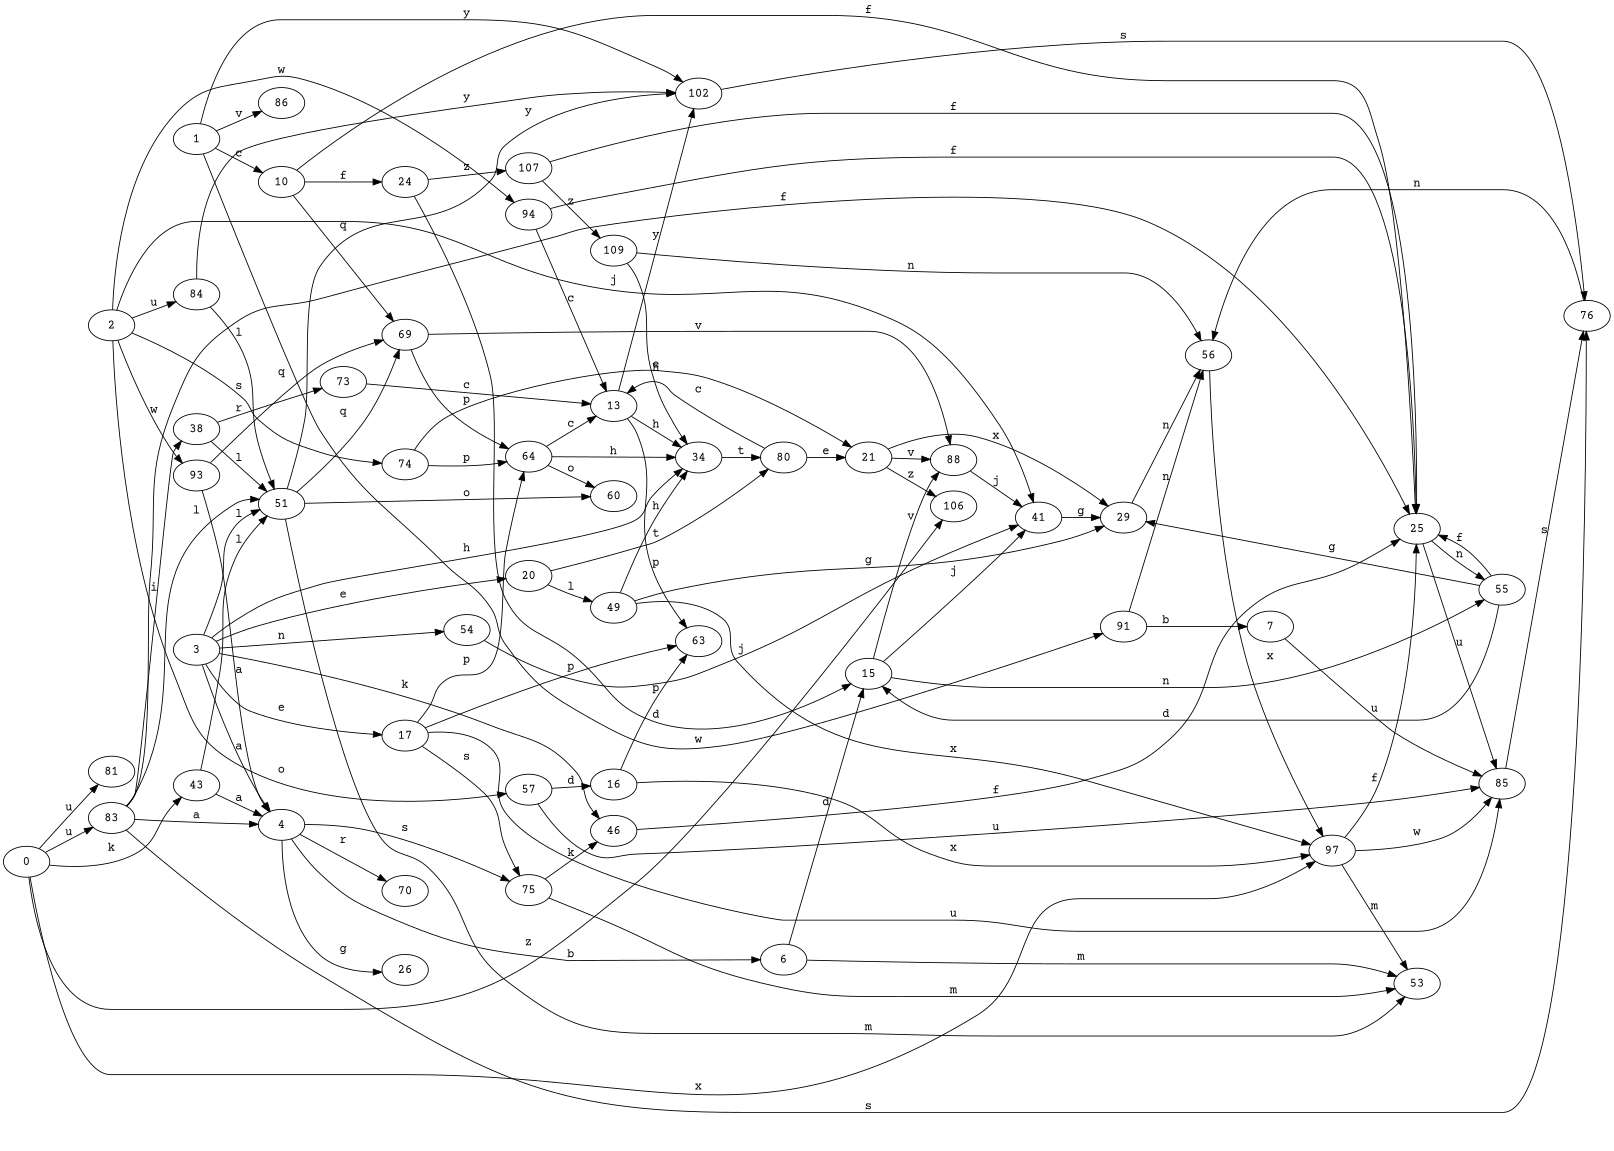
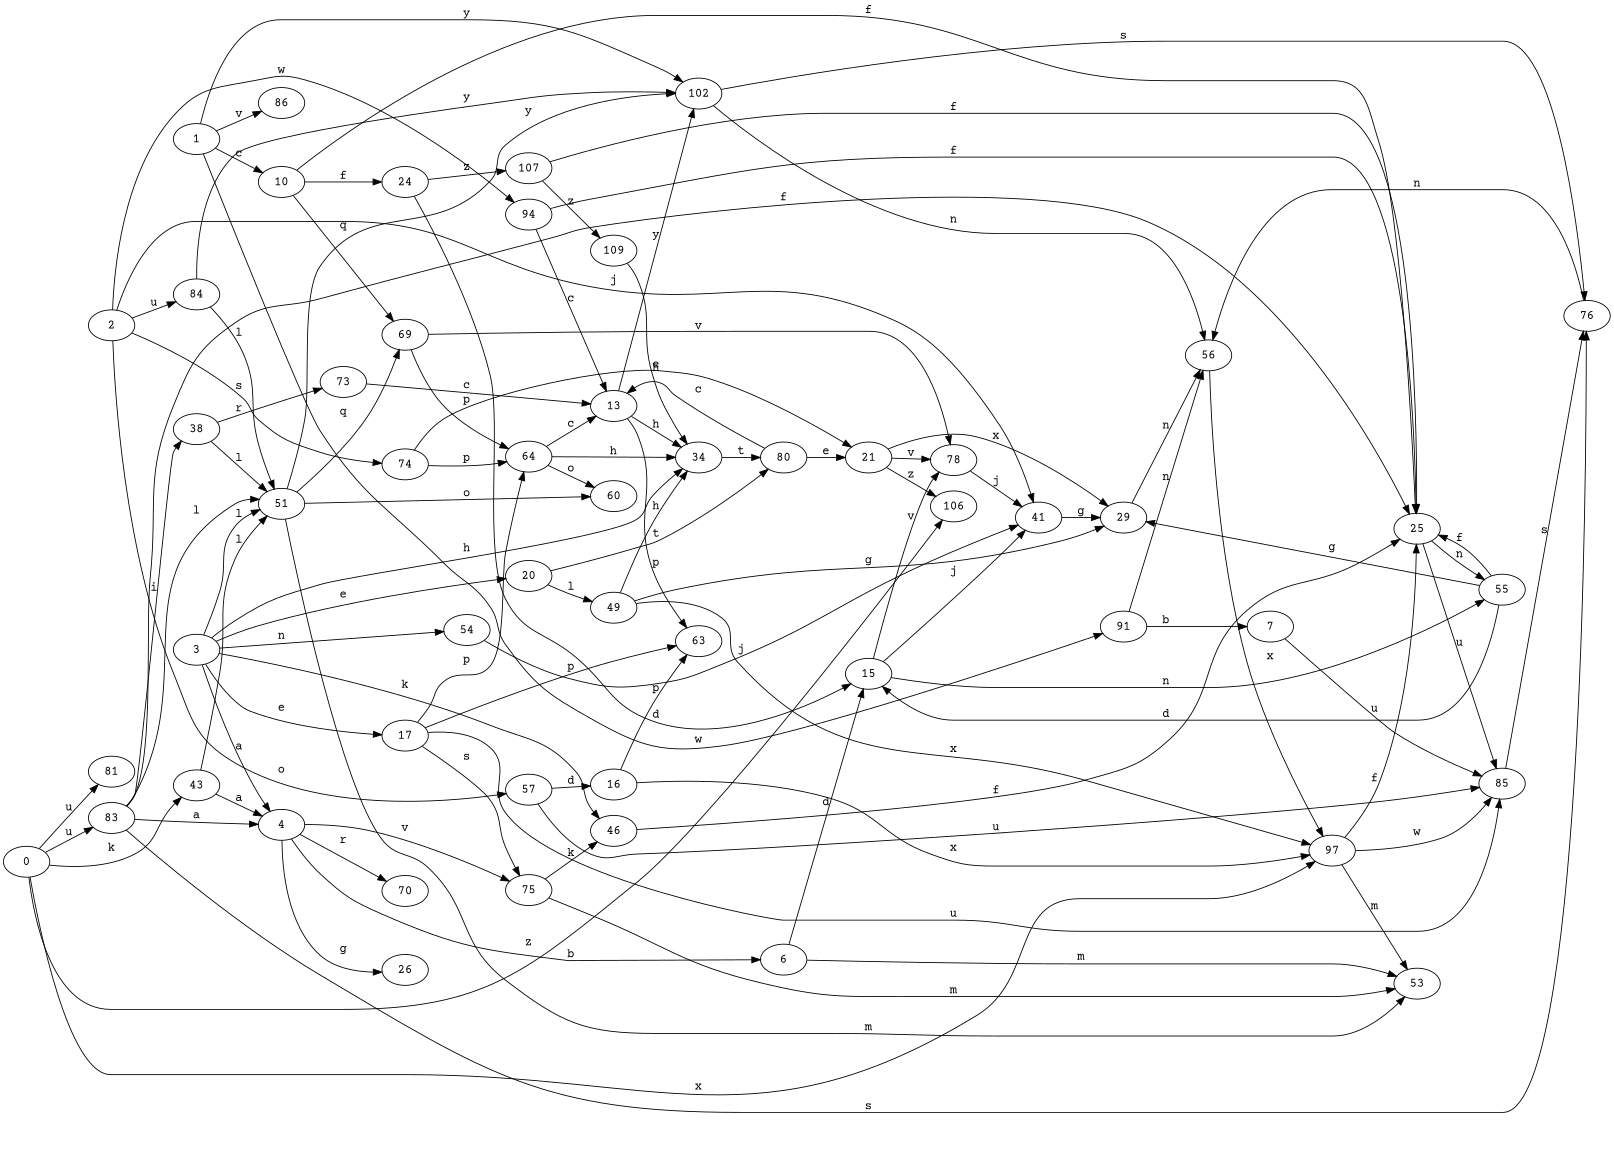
  strict digraph {
    fontname="Courier Prime"
    rankdir=LR
    node [fontname="Courier Prime"]
    edge [fontname="Courier Prime"]
    0
    43
    81
    83
    97
    106
    4
    51
    25
    38
    76
    53
    85
    1
    10
    86
    91
    102
    24
    69
    7
    56
    2
    41
    57
    74
    84
-   93
    94
    29
    16
    64
    21
    13
    3
    17
    20
    34
    46
    54
    6
    26
    70
    75
    63
    49
    80
    60
    15
    55
-   88
+   88 [label=78]
    107
    109
    73
    0 -> 43 [label=k]
    0 -> 81 [label=u]
    0 -> 83 [label=u]
    0 -> 97 [label=x]
    0 -> 106 [label=z]
    43 -> 4 [label=a]
    43 -> 51 [label=l]
    83 -> 4 [label=a]
    83 -> 51 [label=l]
    83 -> 25 [label=f]
    83 -> 38 [label=i]
    83 -> 76 [label=s]
    97 -> 25 [label=f]
    97 -> 53 [label=m]
    97 -> 85 [label=w]
    4 -> 6 [label=b]
    4 -> 26 [label=g]
    4 -> 70 [label=r]
-   4 -> 75 [label=s]
+   4 -> 75 [label=v]
    51 -> 53 [label=m]
    51 -> 102 [label=y]
    51 -> 69 [label=q]
    51 -> 60 [label=o]
    25 -> 85 [label=u]
    25 -> 55 [label=n]
    38 -> 51 [label=l]
    38 -> 73 [label=r]
    76 -> 56 [label=n]
    85 -> 76 [label=s]
    1 -> 10 [label=c]
    1 -> 86 [label=v]
    1 -> 91 [label=w]
    1 -> 102 [label=y]
    10 -> 25 [label=f]
    10 -> 24 [label=f]
    10 -> 69 [label=q]
    91 -> 7 [label=b]
    91 -> 56 [label=n]
    102 -> 76 [label=s]
-   109 -> 56 [label=n]
+   102 -> 56 [label=n]
    24 -> 15 [label=d]
    24 -> 107 [label=z]
    69 -> 64 [label=p]
    69 -> 88 [label=v]
    7 -> 85 [label=u]
    56 -> 97 [label=x]
    2 -> 41 [label=j]
    2 -> 57 [label=o]
    2 -> 74 [label=s]
    2 -> 84 [label=u]
-   2 -> 93 [label=w]
    2 -> 94 [label=w]
    41 -> 29 [label=g]
    57 -> 85 [label=u]
    57 -> 16 [label=d]
    74 -> 64 [label=p]
    74 -> 21 [label=e]
    84 -> 51 [label=l]
    84 -> 102 [label=y]
-   93 -> 4 [label=a]
-   93 -> 69 [label=q]
    94 -> 25 [label=f]
    94 -> 13 [label=c]
    29 -> 56 [label=n]
    16 -> 97 [label=x]
    16 -> 63 [label=p]
    64 -> 13 [label=c]
    64 -> 34 [label=h]
    64 -> 60 [label=o]
    21 -> 106 [label=z]
    21 -> 29 [label=x]
    21 -> 88 [label=v]
    13 -> 102 [label=y]
    13 -> 34 [label=h]
    13 -> 63 [label=p]
    3 -> 4 [label=a]
    3 -> 51 [label=l]
    3 -> 17 [label=e]
    3 -> 20 [label=e]
    3 -> 34 [label=h]
    3 -> 46 [label=k]
    3 -> 54 [label=n]
    17 -> 85 [label=u]
    17 -> 64 [label=p]
    17 -> 75 [label=s]
    17 -> 63 [label=p]
    20 -> 49 [label=l]
    20 -> 80 [label=t]
    34 -> 80 [label=t]
    46 -> 25 [label=f]
    54 -> 41 [label=j]
    6 -> 53 [label=m]
    6 -> 15 [label=d]
    75 -> 53 [label=m]
    75 -> 46 [label=k]
    49 -> 97 [label=x]
    49 -> 29 [label=g]
    49 -> 34 [label=h]
    80 -> 21 [label=e]
    80 -> 13 [label=c]
    15 -> 41 [label=j]
    15 -> 55 [label=n]
    15 -> 88 [label=v]
    55 -> 25 [label=f]
    55 -> 29 [label=g]
    55 -> 15 [label=d]
    88 -> 41 [label=j]
    107 -> 25 [label=f]
    107 -> 109 [label=z]
    109 -> 34 [label=h]
    73 -> 13 [label=c]
  }
